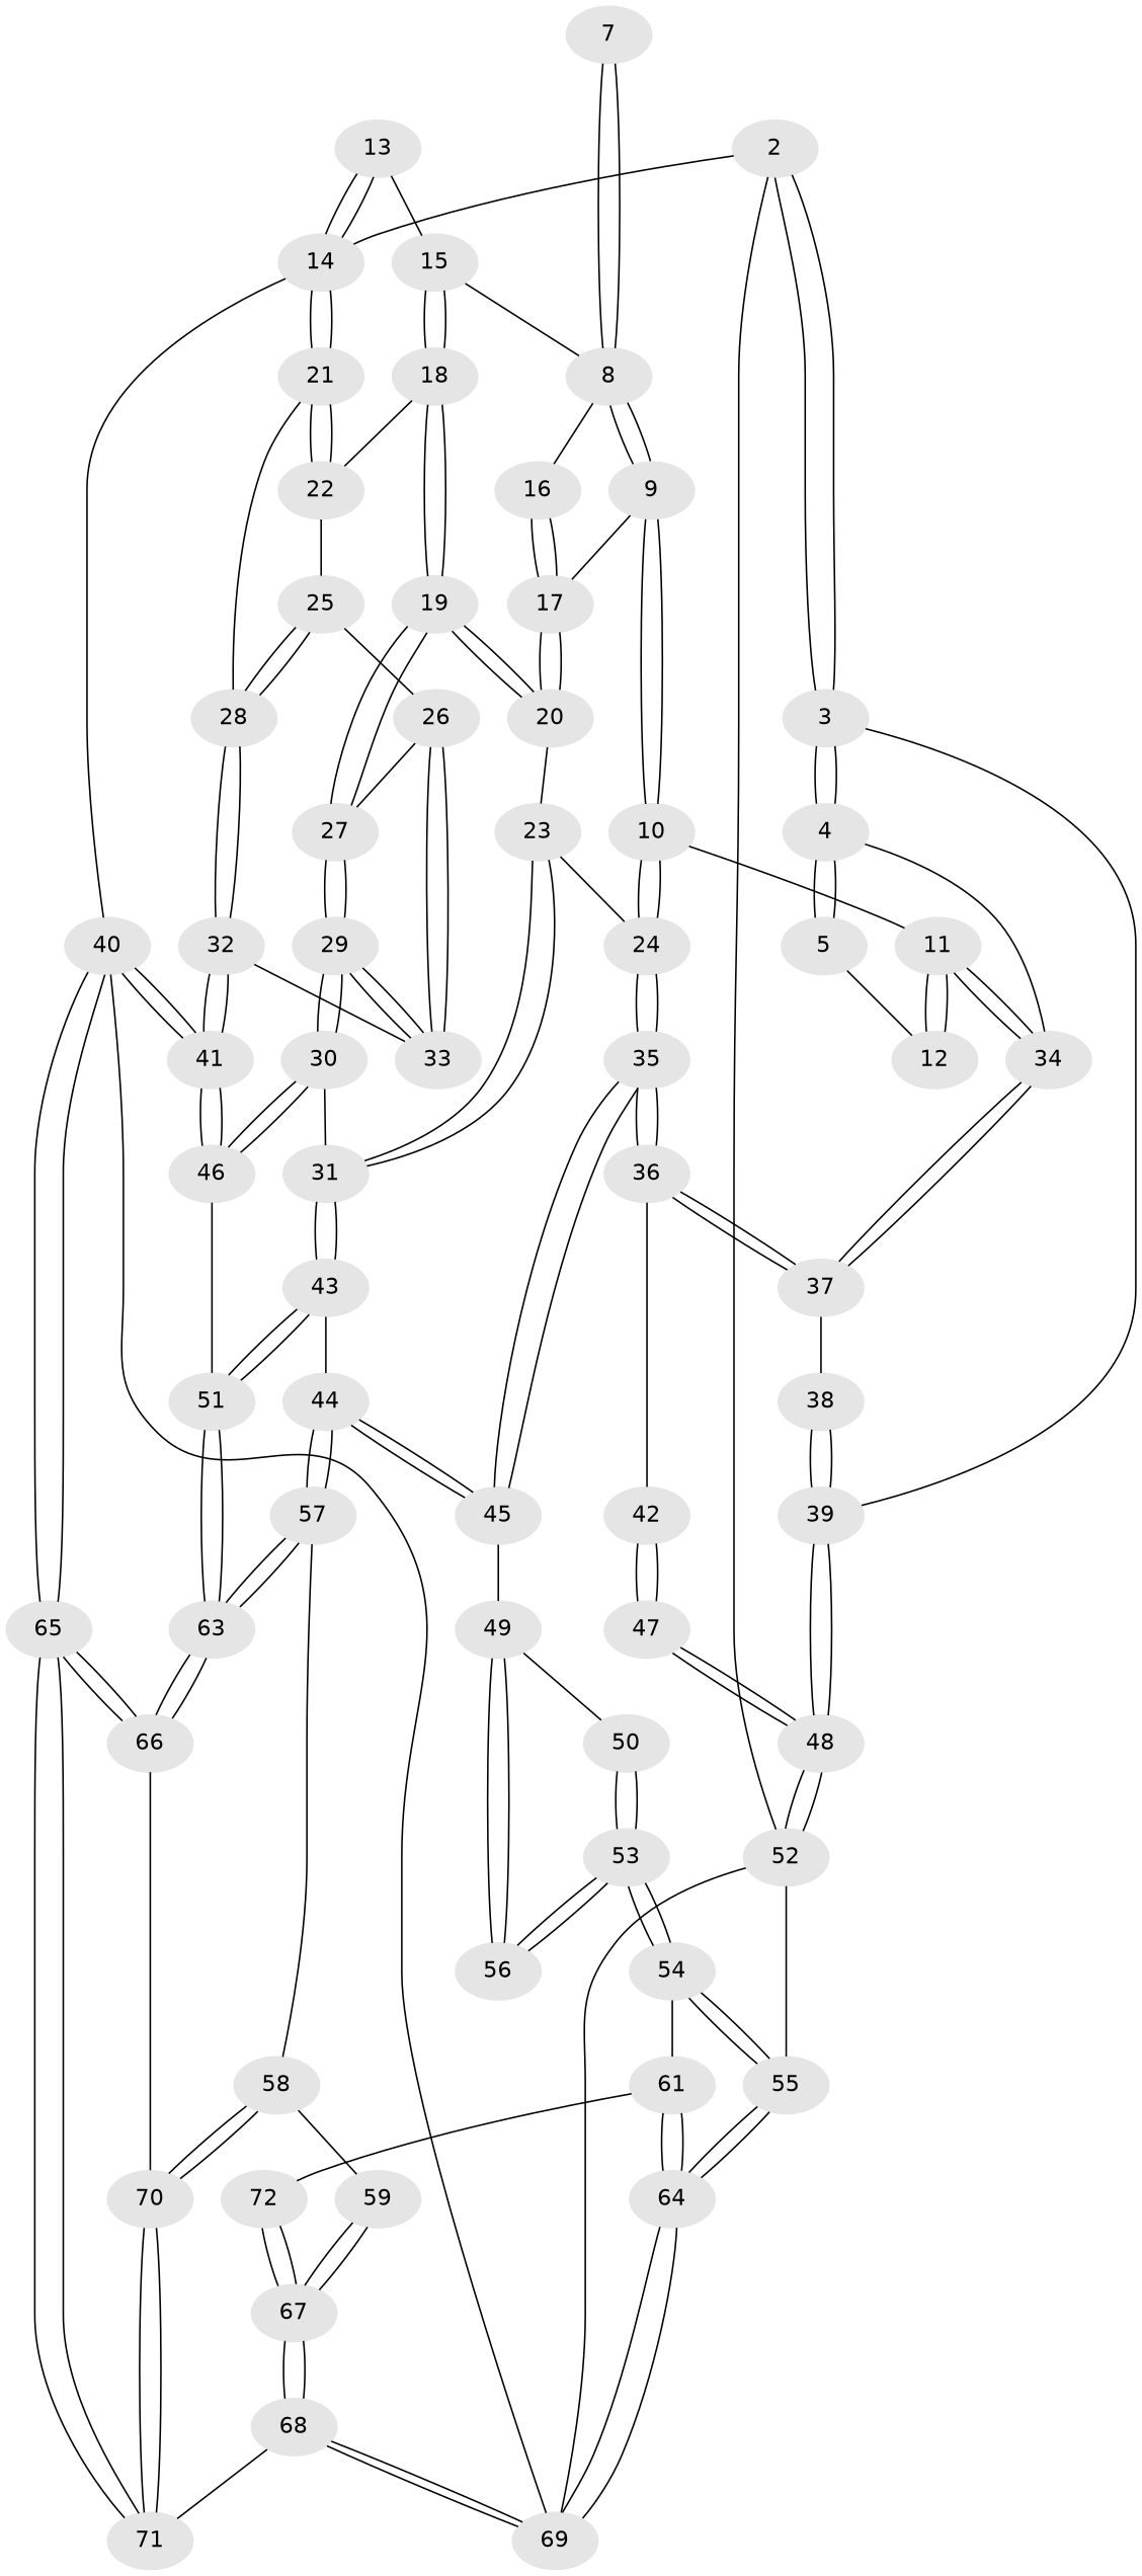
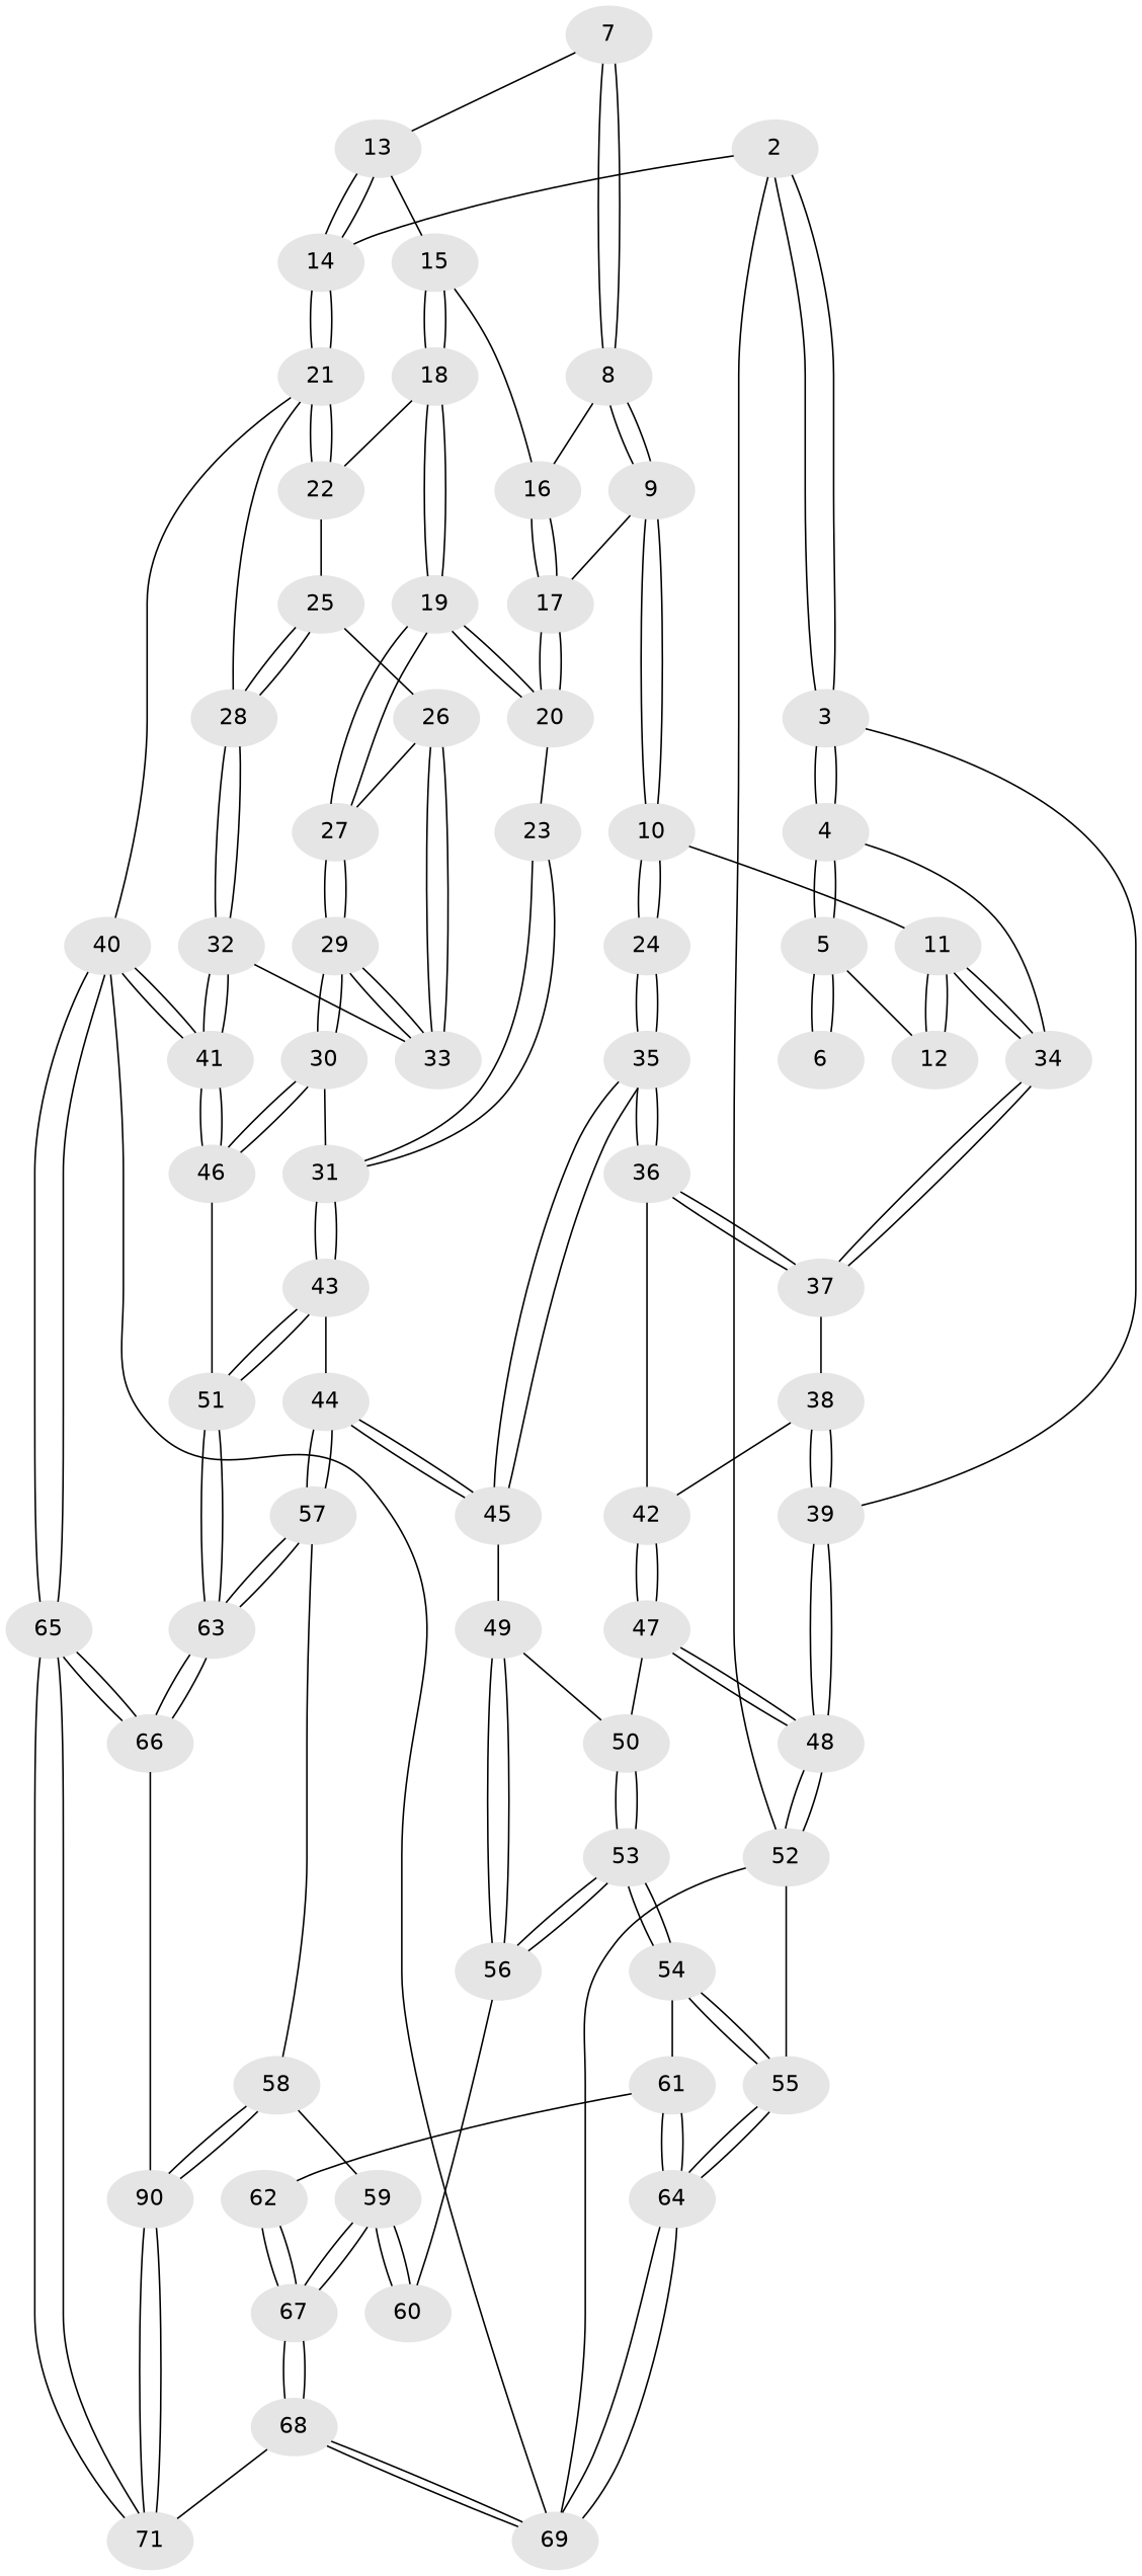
  graph {
    fontname="DejaVu Sans"
    node [color=gray90 fontname="DejaVu Sans" style=filled]
    edge [fontname="DejaVu Sans"]
    2
    3
    14
    52
    7
    8
    13
    4
    39
    21
    40
    69
    55
    5
    34
    48
+   6
    12
    37
    9
    16
    15
    10
    17
    11
    24
    20
    35
    18
    22
    28
    41
    65
    19
    23
    27
    25
    29
    31
    32
    26
    43
    36
    45
    33
    30
    46
    51
    44
    38
    42
    49
    47
    66
    71
    50
    57
    63
    58
    56
    53
+   60
    54
    64
    61
-   62 [label=72]
+   62
    59
-   70
+   70 [label=90]
    67
    68
    2 -- 3
    2 -- 3
    2 -- 14
    2 -- 52
    3 -- 4
    3 -- 4
    3 -- 39
    14 -- 21
    14 -- 21
-   14 -- 40
+   21 -- 40
    52 -- 69
    52 -- 55
    7 -- 8
    7 -- 8
+   7 -- 13
    8 -- 9
    8 -- 9
    8 -- 16
    13 -- 14
    13 -- 14
    13 -- 15
    4 -- 5
    4 -- 5
    4 -- 34
    39 -- 48
    39 -- 48
    21 -- 22
    21 -- 22
    21 -- 28
    40 -- 69
    40 -- 41
    40 -- 41
    40 -- 65
    40 -- 65
    55 -- 64
    55 -- 64
+   5 -- 6
+   5 -- 6
    5 -- 12
    34 -- 37
    34 -- 37
    48 -- 52
    48 -- 52
    37 -- 38
    9 -- 10
    9 -- 10
    9 -- 17
    16 -- 17
    16 -- 17
-   15 -- 8
+   15 -- 16
    15 -- 18
    15 -- 18
    10 -- 11
    10 -- 24
    10 -- 24
    17 -- 20
    17 -- 20
    11 -- 34
    11 -- 34
    11 -- 12
    11 -- 12
    24 -- 35
    24 -- 35
    20 -- 23
    35 -- 36
    35 -- 36
    35 -- 45
    35 -- 45
    18 -- 22
    18 -- 19
    18 -- 19
    22 -- 25
    28 -- 32
    28 -- 32
    41 -- 46
    41 -- 46
    65 -- 66
    65 -- 66
    65 -- 71
    65 -- 71
    19 -- 20
    19 -- 20
    19 -- 27
    19 -- 27
-   23 -- 24
    23 -- 31
    23 -- 31
    27 -- 29
    27 -- 29
    25 -- 28
    25 -- 28
    25 -- 26
    29 -- 33
    29 -- 33
    29 -- 30
    29 -- 30
    31 -- 43
    31 -- 43
    32 -- 41
    32 -- 41
    32 -- 33
    26 -- 27
    26 -- 33
    26 -- 33
    43 -- 51
    43 -- 51
    43 -- 44
    36 -- 37
    36 -- 37
    36 -- 42
    45 -- 49
    30 -- 31
    30 -- 46
    30 -- 46
    46 -- 51
    51 -- 63
    51 -- 63
    44 -- 45
    44 -- 45
    44 -- 57
    44 -- 57
    38 -- 39
    38 -- 39
+   38 -- 42
    42 -- 47
    42 -- 47
    49 -- 50
    49 -- 56
    49 -- 56
    47 -- 48
    47 -- 48
+   47 -- 50
    66 -- 70
    50 -- 53
    50 -- 53
    57 -- 63
    57 -- 63
    57 -- 58
    63 -- 66
    63 -- 66
    58 -- 59
    58 -- 70
    58 -- 70
+   56 -- 60
    53 -- 56
    53 -- 56
    53 -- 54
    53 -- 54
    54 -- 55
    54 -- 55
    54 -- 61
    64 -- 69
    64 -- 69
    61 -- 64
    61 -- 64
    61 -- 62
    62 -- 67
    62 -- 67
+   59 -- 60
+   59 -- 60
    59 -- 67
    59 -- 67
    70 -- 71
    70 -- 71
    67 -- 68
    67 -- 68
    68 -- 69
    68 -- 69
    68 -- 71
  }
